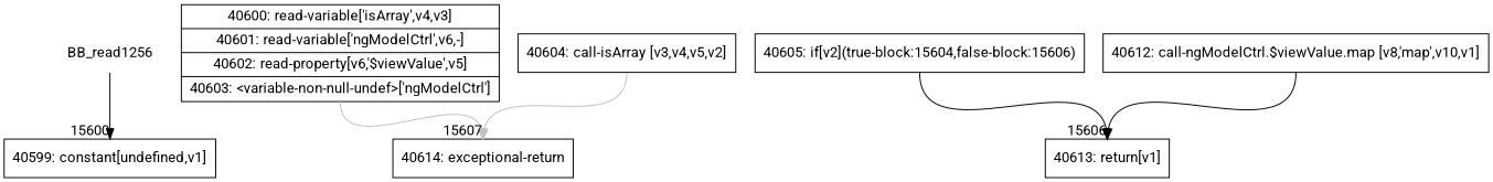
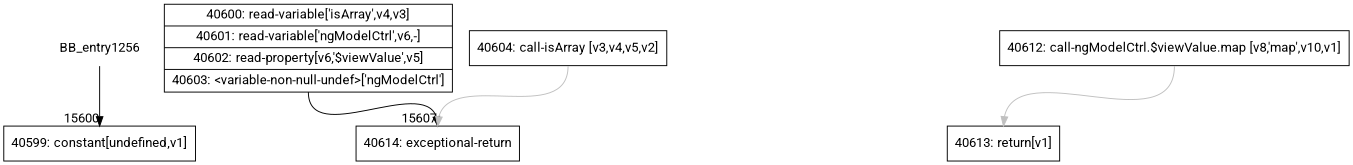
  digraph {
    fontname=Roboto
    rankdir=TD
    node [fontname=Roboto shape=record]
    edge [fontname=Roboto headport=n tailport=s]
-   BB_entry1256 [shape=none label=BB_read1256]
+   BB_entry1256 [shape=none]
    n2 [label="{40599: constant[undefined,v1]}"]
    n3 [label="{40600: read-variable['isArray',v4,v3]|40601: read-variable['ngModelCtrl',v6,-]|40602: read-property[v6,'$viewValue',v5]|40603: \<variable-non-null-undef\>['ngModelCtrl']}"]
    n4 [label="{40614: exceptional-return}"]
    n5 [label="{40604: call-isArray [v3,v4,v5,v2]}"]
-   n6 [label="{40605: if[v2](true-block:15604,false-block:15606)}"]
    n7 [label="{40613: return[v1]}"]
    n8 [label="{40612: call-ngModelCtrl.$viewValue.map [v8,'map',v10,v1]}"]
    BB_entry1256 -> n2 [headlabel="    15600"]
-   n3 -> n4 [color=gray headlabel="      15607"]
+   n3 -> n4 [color=black headlabel="      15607"]
    n5 -> n4 [color=gray]
-   n6 -> n7 [headlabel="      15606"]
-   n8 -> n7
+   n8 -> n7 [color=gray]
  }
